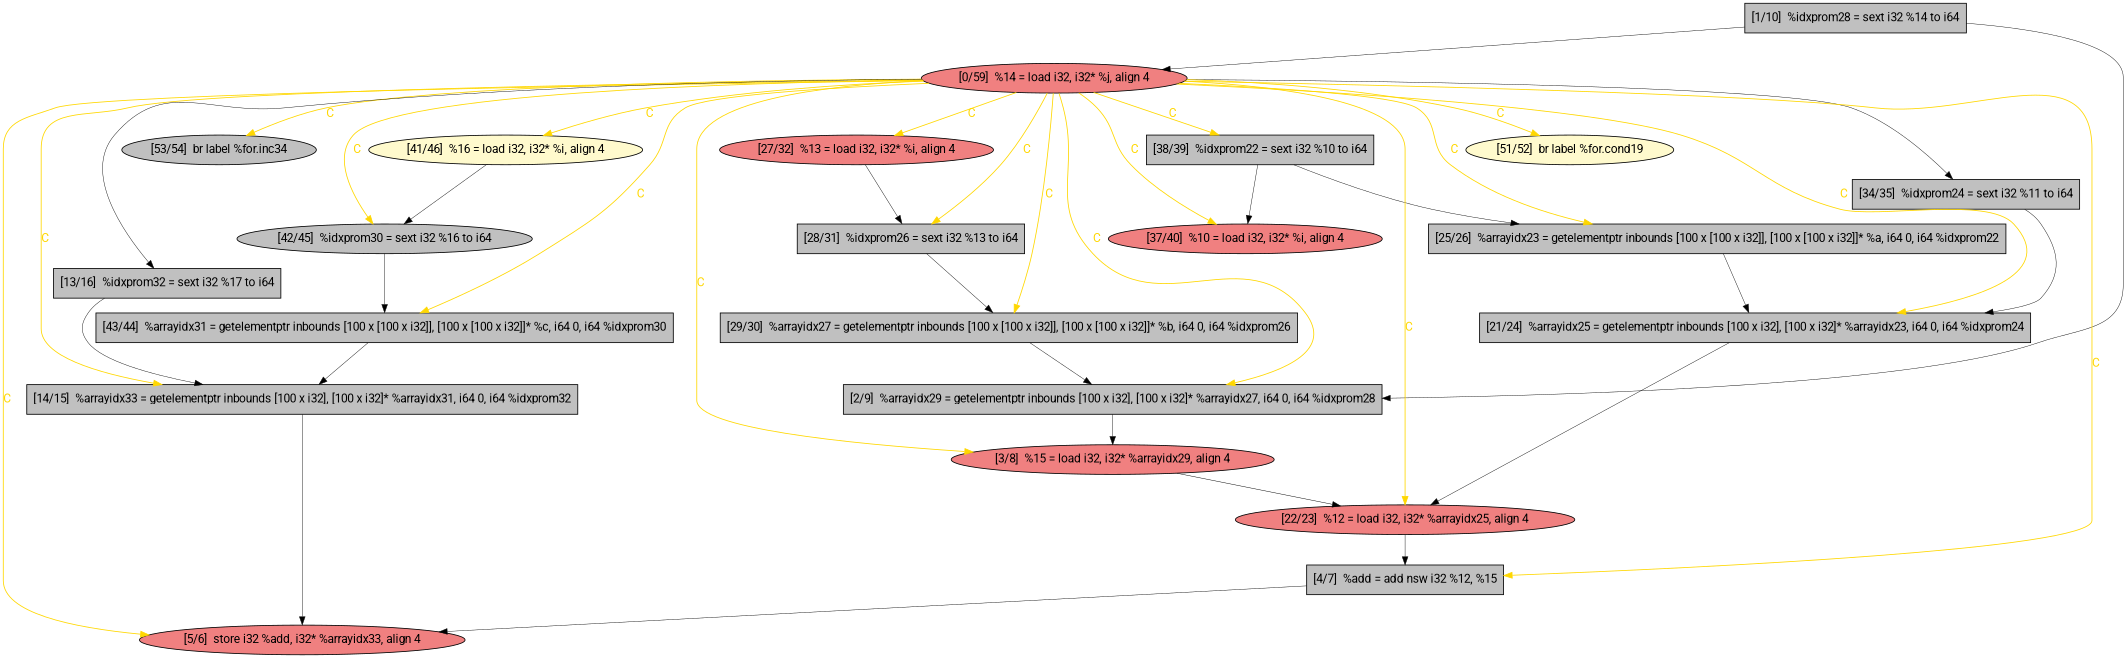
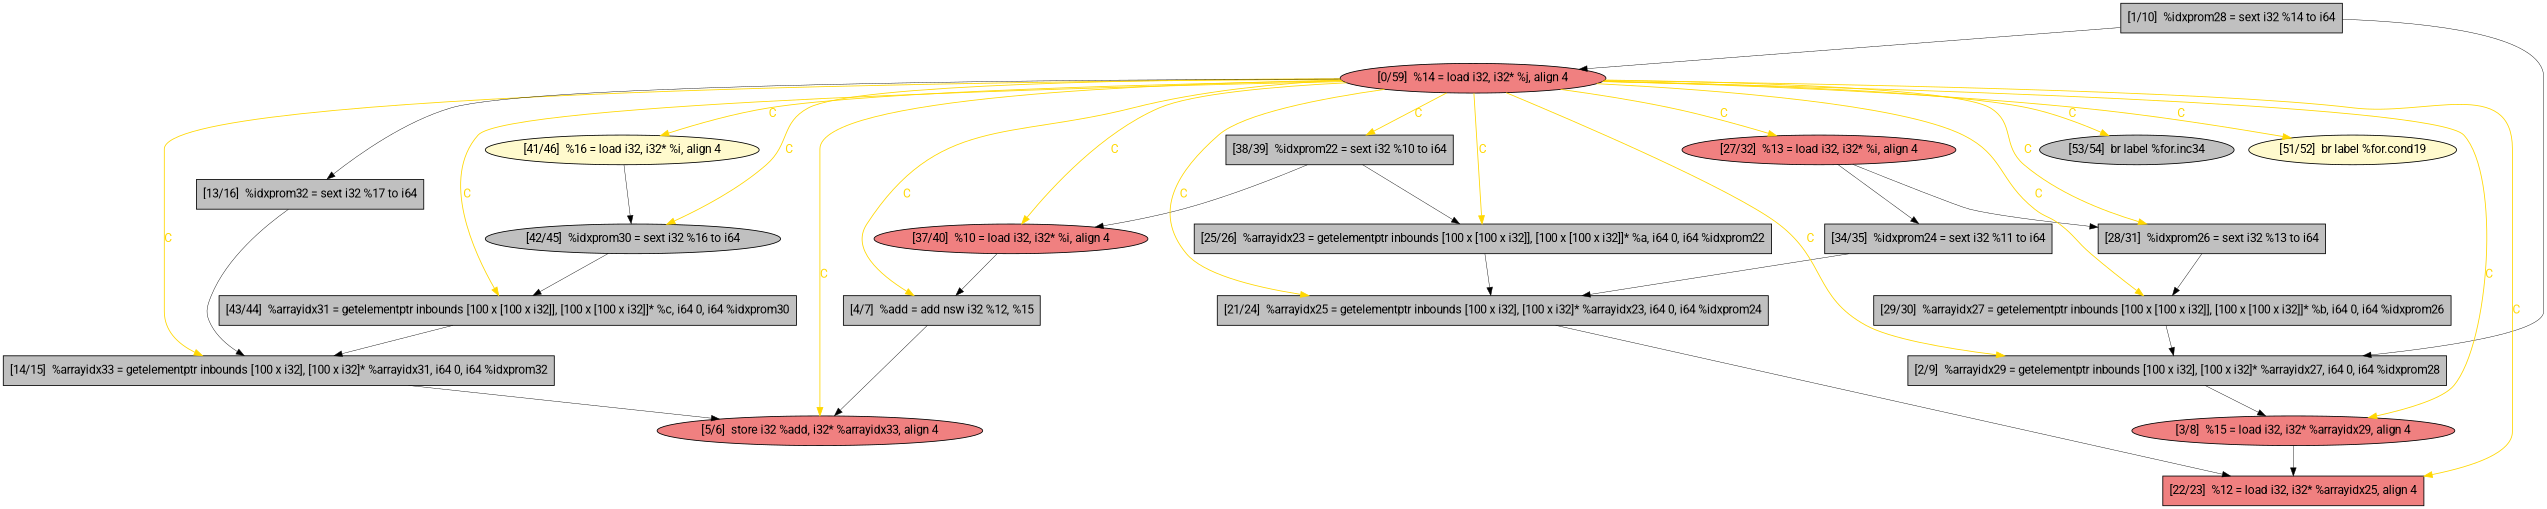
  digraph {
    fontname=Roboto
    node [fillcolor=grey fontname=Roboto shape=rectangle style=filled]
    edge [color=black fontcolor=black fontname=Roboto penwidth=0.5 style=solid]
    n1 [label="[42/45]  %idxprom30 = sext i32 %16 to i64" shape=ellipse]
    n2 [label="[43/44]  %arrayidx31 = getelementptr inbounds [100 x [100 x i32]], [100 x [100 x i32]]* %c, i64 0, i64 %idxprom30"]
    n3 [label="[14/15]  %arrayidx33 = getelementptr inbounds [100 x i32], [100 x i32]* %arrayidx31, i64 0, i64 %idxprom32"]
    n4 [label="[53/54]  br label %for.inc34" shape=ellipse]
    n5 [fillcolor=lightcoral label="[5/6]  store i32 %add, i32* %arrayidx33, align 4" shape=ellipse]
    n6 [label="[2/9]  %arrayidx29 = getelementptr inbounds [100 x i32], [100 x i32]* %arrayidx27, i64 0, i64 %idxprom28"]
    n7 [fillcolor=lightcoral label="[3/8]  %15 = load i32, i32* %arrayidx29, align 4" shape=ellipse]
-   n8 [fillcolor=lightcoral label="[22/23]  %12 = load i32, i32* %arrayidx25, align 4" shape=ellipse]
+   n8 [fillcolor=lightcoral label="[22/23]  %12 = load i32, i32* %arrayidx25, align 4" shape=box]
    n9 [label="[34/35]  %idxprom24 = sext i32 %11 to i64"]
    n10 [label="[21/24]  %arrayidx25 = getelementptr inbounds [100 x i32], [100 x i32]* %arrayidx23, i64 0, i64 %idxprom24"]
    n11 [fillcolor=lemonchiffon label="[41/46]  %16 = load i32, i32* %i, align 4" shape=ellipse]
    n12 [label="[4/7]  %add = add nsw i32 %12, %15"]
    n13 [fillcolor=lightcoral label="[37/40]  %10 = load i32, i32* %i, align 4" shape=ellipse]
    n14 [label="[38/39]  %idxprom22 = sext i32 %10 to i64"]
    n15 [label="[25/26]  %arrayidx23 = getelementptr inbounds [100 x [100 x i32]], [100 x [100 x i32]]* %a, i64 0, i64 %idxprom22"]
    n16 [fillcolor=lightcoral label="[27/32]  %13 = load i32, i32* %i, align 4" shape=ellipse]
    n17 [label="[28/31]  %idxprom26 = sext i32 %13 to i64"]
    n18 [label="[29/30]  %arrayidx27 = getelementptr inbounds [100 x [100 x i32]], [100 x [100 x i32]]* %b, i64 0, i64 %idxprom26"]
    n19 [label="[1/10]  %idxprom28 = sext i32 %14 to i64"]
    n20 [fillcolor=lightcoral label="[0/59]  %14 = load i32, i32* %j, align 4" shape=ellipse]
    n21 [fillcolor=lemonchiffon label="[51/52]  br label %for.cond19" shape=ellipse]
    n22 [label="[13/16]  %idxprom32 = sext i32 %17 to i64"]
    n1 -> n2
    n2 -> n3
    n3 -> n5
    n6 -> n7
    n7 -> n8
-   n8 -> n12
+   n13 -> n12
    n9 -> n10
    n10 -> n8
    n11 -> n1
    n12 -> n5
    n14 -> n13
    n14 -> n15
    n15 -> n10
    n16 -> n17
    n17 -> n18
    n18 -> n6
    n19 -> n6
    n19 -> n20
    n20 -> n1 [color=gold fontcolor=gold label=C penwidth=1.0]
    n20 -> n2 [color=gold fontcolor=gold label=C penwidth=1.0]
    n20 -> n3 [color=gold fontcolor=gold label=C penwidth=1.0]
    n20 -> n4 [color=gold fontcolor=gold label=C penwidth=1.0]
    n20 -> n5 [color=gold fontcolor=gold label=C penwidth=1.0]
    n20 -> n6 [color=gold fontcolor=gold label=C penwidth=1.0]
    n20 -> n7 [color=gold fontcolor=gold label=C penwidth=1.0]
    n20 -> n8 [color=gold fontcolor=gold label=C penwidth=1.0]
-   n20 -> n9
+   n16 -> n9
    n20 -> n10 [color=gold fontcolor=gold label=C penwidth=1.0]
    n20 -> n11 [color=gold fontcolor=gold label=C penwidth=1.0]
    n20 -> n12 [color=gold fontcolor=gold label=C penwidth=1.0]
    n20 -> n13 [color=gold fontcolor=gold label=C penwidth=1.0]
    n20 -> n14 [color=gold fontcolor=gold label=C penwidth=1.0]
    n20 -> n15 [color=gold fontcolor=gold label=C penwidth=1.0]
    n20 -> n16 [color=gold fontcolor=gold label=C penwidth=1.0]
    n20 -> n17 [color=gold fontcolor=gold label=C penwidth=1.0]
    n20 -> n18 [color=gold fontcolor=gold label=C penwidth=1.0]
    n20 -> n21 [color=gold fontcolor=gold label=C penwidth=1.0]
    n20 -> n22
    n22 -> n3
  }
